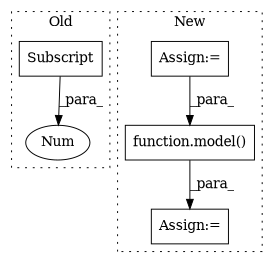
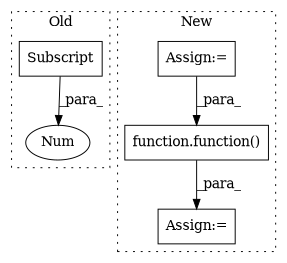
  digraph {
    node [a=68 l=3 shape=box]
    n1 [a=63 l="50,0" label=Subscript s="2778,0"]
    n2 [a=76 l=1 label=Num s=2826 shape=ellipse]
-   n3 [a=75 l="6,1" label="function.model()" s="4294,4318"]
+   n3 [a=75 l="6,1" label="function.function()" s="4294,4318"]
    n4 [label="Assign:=" s=4291]
    n5 [label="Assign:=" s=4237]
    subgraph cluster_1 {
      label=Old
      style=dotted
      n1
      n2
    }
    subgraph cluster_2 {
      label=New
      style=dotted
      n3
      n4
      n5
    }
    n1 -> n2 [label=_para_]
    n3 -> n4 [label=_para_]
    n5 -> n3 [label=_para_]
  }
